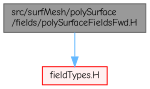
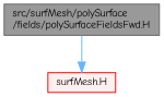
  digraph {
    fontname="Comic Neue"
    node [fontname="Comic Neue" fontsize=10 shape=box style=filled]
    n1 [color=gray40 fillcolor=grey60 fontcolor=black height=0.2 label="src/surfMesh/polySurface\l/fields/polySurfaceFieldsFwd.H" width=0.4]
-   n2 [color=red fillcolor="#FFF0F0" height=0.2 label="fieldTypes.H" width=0.4]
+   n2 [color=red fillcolor="#FFF0F0" height=0.2 label="surfMesh.H" width=0.4]
    n1 -> n2 [color=steelblue1 fontname="Comic Neue" fontsize=10 labelfontname=Helvetica labelfontsize=10 style=solid]
  }
